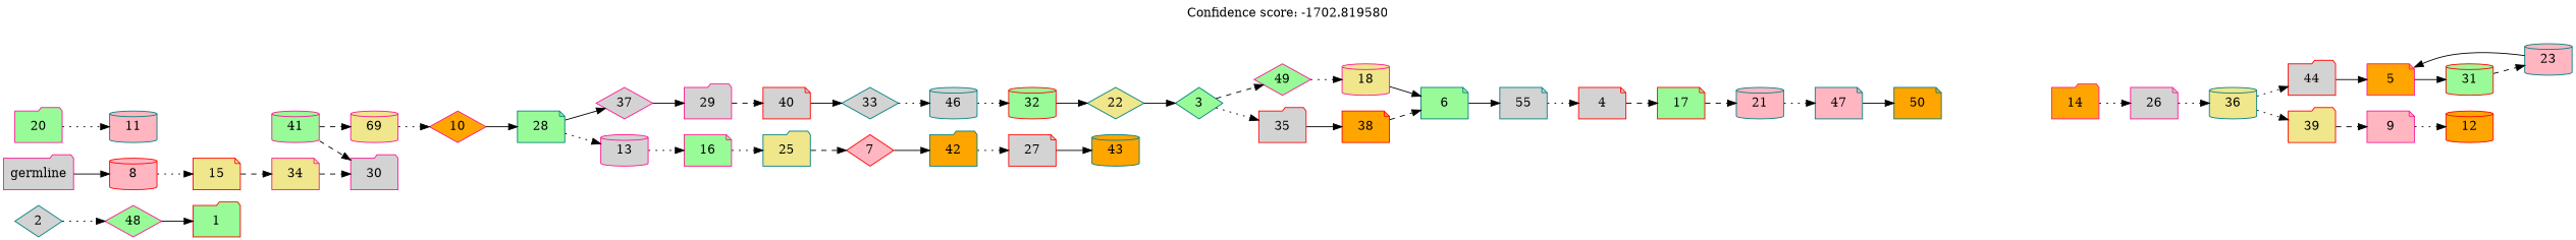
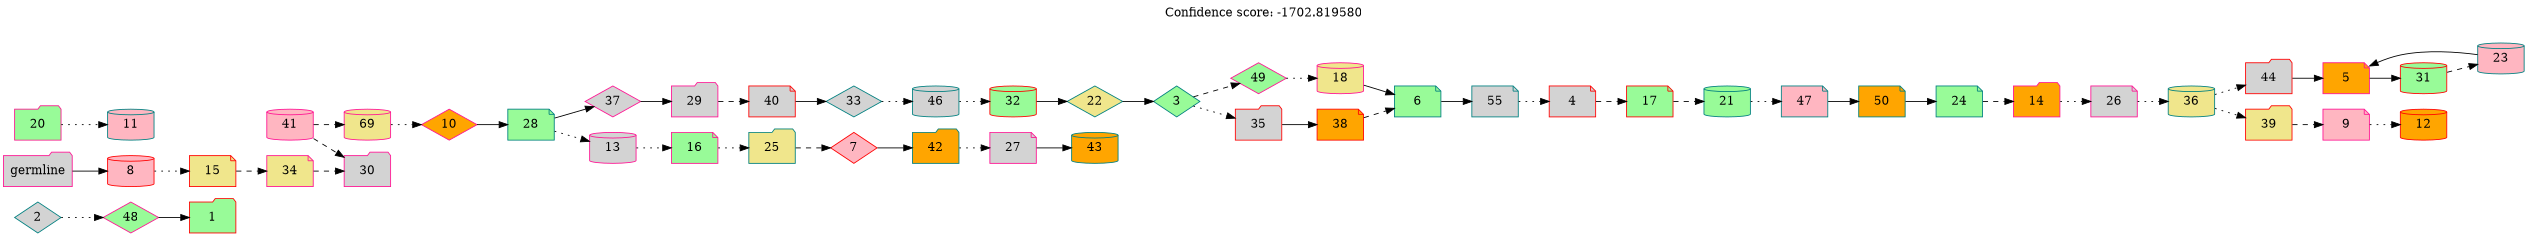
  digraph {
    label="Confidence score: -1702.819580"
    labelloc=t
    rankdir=LR
    node [color=deeppink fillcolor=lightgrey shape=note style=filled]
    edge [style=dotted]
    n1 [fillcolor=palegreen label=48 shape=diamond]
    n2 [color=red fillcolor=palegreen label=1 shape=folder]
    n3 [color=teal label=2 shape=diamond]
    n4 [fillcolor=khaki label=18 shape=cylinder]
    n5 [color=teal fillcolor=palegreen label=6]
    n6 [fillcolor=palegreen label=49 shape=diamond]
    n7 [fillcolor=palegreen label=20 shape=folder]
    n8 [color=teal fillcolor=lightpink label=11 shape=cylinder]
    n9 [color=teal fillcolor=lightpink label=23 shape=cylinder]
    n10 [fillcolor=orange label=5]
    n11 [color=red fillcolor=palegreen label=31 shape=cylinder]
    n12 [color=red label=44 shape=folder]
    n13 [fillcolor=lightpink label=9]
    n14 [color=red fillcolor=orange label=12 shape=cylinder]
    n15 [color=red fillcolor=khaki label=39 shape=folder]
    n16 [color=teal fillcolor=khaki label=36 shape=cylinder]
    n17 [label=26]
    n18 [fillcolor=orange label=14 shape=folder]
+   n19 [color=teal fillcolor=palegreen label=24]
    n20 [color=teal fillcolor=orange label=50]
    n21 [color=teal fillcolor=lightpink label=47]
-   n22 [color=teal fillcolor=lightpink label=21 shape=cylinder]
+   n22 [color=teal fillcolor=palegreen label=21 shape=cylinder]
    n23 [color=red fillcolor=palegreen label=17]
    n24 [color=red label=4]
    n25 [color=teal label=55]
    n26 [color=red fillcolor=orange label=38]
    n27 [color=red label=35 shape=folder]
    n28 [color=teal fillcolor=palegreen label=3 shape=diamond]
    n29 [color=teal fillcolor=khaki label=22 shape=diamond]
    n30 [color=red fillcolor=palegreen label=32 shape=cylinder]
    n31 [color=teal label=46 shape=cylinder]
    n32 [color=teal label=33 shape=diamond]
    n33 [color=red label=40]
    n34 [label=29 shape=folder]
    n35 [label=37 shape=diamond]
-   n36 [color=red label=27]
+   n36 [label=27]
    n37 [color=teal fillcolor=orange label=43 shape=cylinder]
    n38 [color=teal fillcolor=orange label=42 shape=folder]
    n39 [color=red fillcolor=lightpink label=7 shape=diamond]
    n40 [color=teal fillcolor=khaki label=25 shape=folder]
    n41 [fillcolor=palegreen label=16]
    n42 [label=13 shape=cylinder]
    n43 [color=teal fillcolor=palegreen label=28]
    n44 [fillcolor=orange label=10 shape=diamond]
    n45 [fillcolor=khaki label=69 shape=cylinder]
-   n46 [fillcolor=palegreen label=41 shape=cylinder]
+   n46 [fillcolor=lightpink label=41 shape=cylinder]
    n47 [label=30 shape=folder]
    n48 [fillcolor=khaki label=34]
    n49 [color=red fillcolor=khaki label=15]
    n50 [color=red fillcolor=lightpink label=8 shape=cylinder]
    n51 [label=germline shape=folder]
    n1 -> n2 [style=solid]
    n3 -> n1
    n4 -> n5 [style=solid]
    n5 -> n25 [style=solid]
    n6 -> n4
    n7 -> n8
    n9 -> n10 [style=solid]
    n10 -> n11 [style=solid]
    n11 -> n9 [style=dashed]
    n12 -> n10 [style=solid]
    n13 -> n14
    n15 -> n13 [style=dashed]
    n16 -> n12
    n16 -> n15
    n17 -> n16
    n18 -> n17
+   n19 -> n18 [style=dashed]
+   n20 -> n19 [style=solid]
    n21 -> n20 [style=solid]
    n22 -> n21
    n23 -> n22 [style=dashed]
    n24 -> n23 [style=dashed]
    n25 -> n24
    n26 -> n5 [style=dashed]
    n27 -> n26 [style=solid]
    n28 -> n6 [style=dashed]
    n28 -> n27
    n29 -> n28 [style=solid]
    n30 -> n29 [style=solid]
    n31 -> n30
    n32 -> n31
    n33 -> n32 [style=solid]
    n34 -> n33 [style=dashed]
    n35 -> n34 [style=solid]
    n36 -> n37 [style=solid]
    n38 -> n36
    n39 -> n38 [style=solid]
    n40 -> n39 [style=dashed]
    n41 -> n40
    n42 -> n41
    n43 -> n35 [style=solid]
    n43 -> n42
    n44 -> n43 [style=solid]
    n45 -> n44
    n46 -> n45 [style=dashed]
    n46 -> n47 [style=dashed]
    n48 -> n47 [style=dashed]
    n49 -> n48 [style=dashed]
    n50 -> n49
    n51 -> n50 [style=solid]
  }
